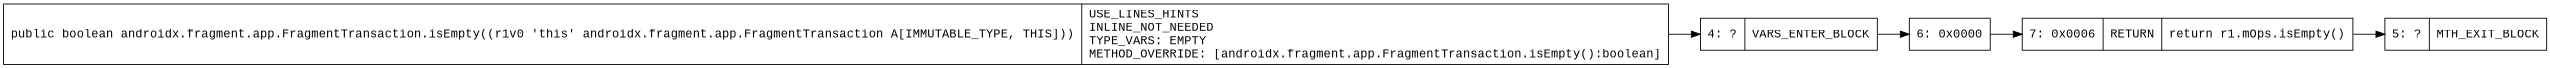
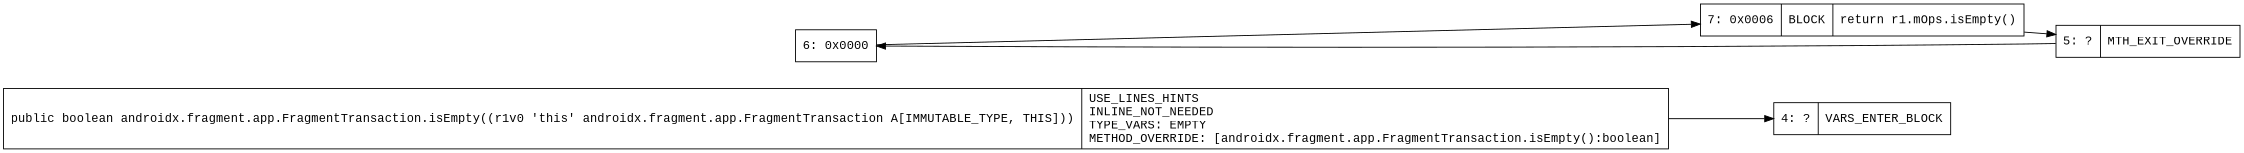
  digraph {
    fontname="Liberation Mono"
    rankdir=LR
    node [fontname="Liberation Mono" shape=record]
    edge [fontname="Liberation Mono"]
    n1 [label="{4\:\ ?|VARS_ENTER_BLOCK\l}"]
    n2 [label="{6\:\ 0x0000}"]
-   n3 [label="{7\:\ 0x0006|RETURN\l|return r1.mOps.isEmpty()\l}"]
-   n4 [label="{5\:\ ?|MTH_EXIT_BLOCK\l}"]
+   n3 [label="{7\:\ 0x0006|BLOCK\l|return r1.mOps.isEmpty()\l}"]
+   n4 [label="{5\:\ ?|MTH_EXIT_OVERRIDE\l}"]
    n5 [label="{public boolean androidx.fragment.app.FragmentTransaction.isEmpty((r1v0 'this' androidx.fragment.app.FragmentTransaction A[IMMUTABLE_TYPE, THIS]))  | USE_LINES_HINTS\lINLINE_NOT_NEEDED\lTYPE_VARS: EMPTY\lMETHOD_OVERRIDE: [androidx.fragment.app.FragmentTransaction.isEmpty():boolean]\l}"]
-   n1 -> n2
+   n4 -> n2
    n2 -> n3
    n3 -> n4
    n5 -> n1
  }
